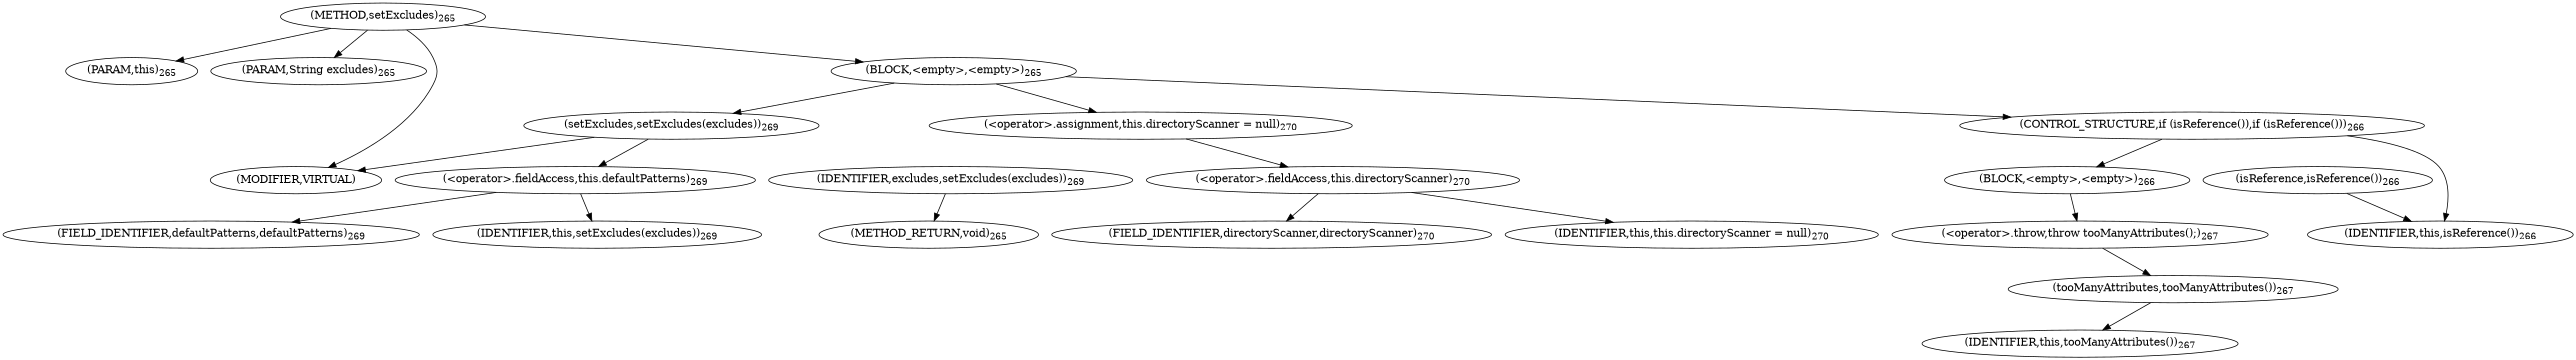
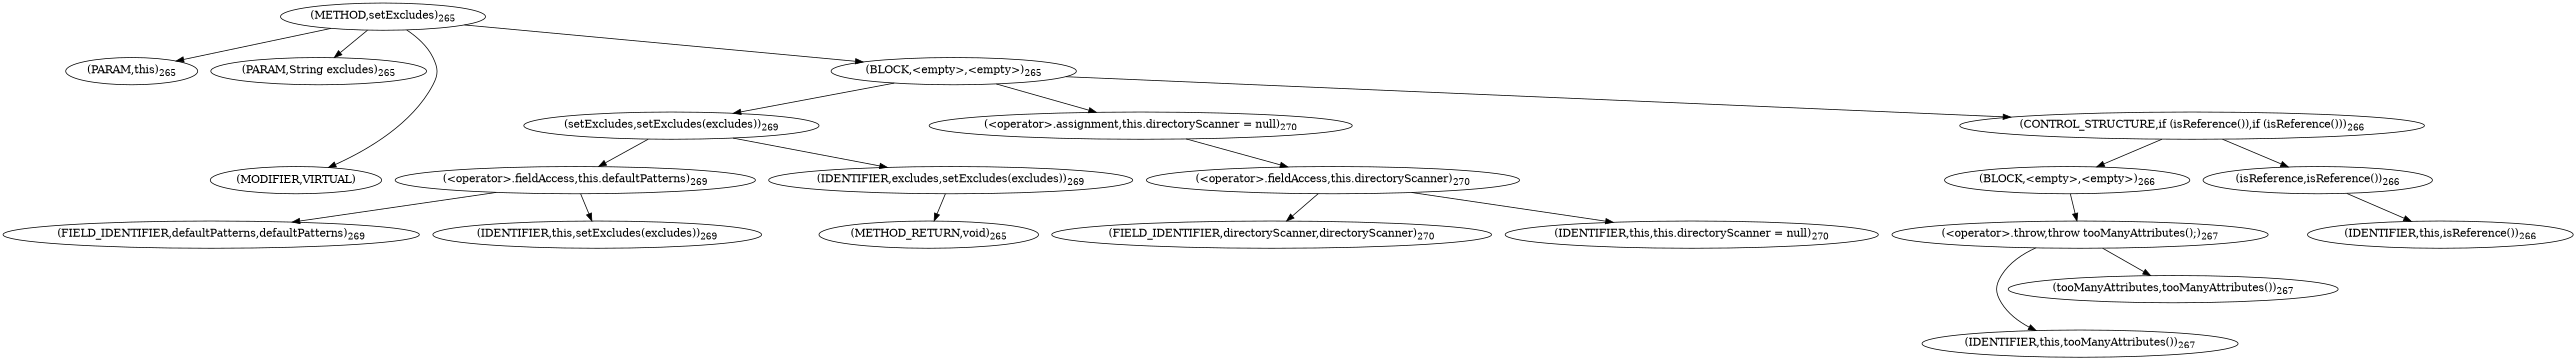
  digraph {
    n1 [label=<(METHOD,setExcludes)<SUB>265</SUB>>]
    n2 [label=<(PARAM,this)<SUB>265</SUB>>]
    n3 [label=<(PARAM,String excludes)<SUB>265</SUB>>]
    n4 [label=<(BLOCK,&lt;empty&gt;,&lt;empty&gt;)<SUB>265</SUB>>]
    n5 [label=<(MODIFIER,VIRTUAL)>]
    n6 [label=<(CONTROL_STRUCTURE,if (isReference()),if (isReference()))<SUB>266</SUB>>]
    n7 [label=<(setExcludes,setExcludes(excludes))<SUB>269</SUB>>]
    n8 [label=<(&lt;operator&gt;.assignment,this.directoryScanner = null)<SUB>270</SUB>>]
    n9 [label=<(METHOD_RETURN,void)<SUB>265</SUB>>]
    n10 [label=<(isReference,isReference())<SUB>266</SUB>>]
    n11 [label=<(BLOCK,&lt;empty&gt;,&lt;empty&gt;)<SUB>266</SUB>>]
    n12 [label=<(&lt;operator&gt;.fieldAccess,this.defaultPatterns)<SUB>269</SUB>>]
    n13 [label=<(IDENTIFIER,excludes,setExcludes(excludes))<SUB>269</SUB>>]
    n14 [label=<(&lt;operator&gt;.fieldAccess,this.directoryScanner)<SUB>270</SUB>>]
    n15 [label=<(IDENTIFIER,this,isReference())<SUB>266</SUB>>]
    n16 [label=<(&lt;operator&gt;.throw,throw tooManyAttributes();)<SUB>267</SUB>>]
    n17 [label=<(tooManyAttributes,tooManyAttributes())<SUB>267</SUB>>]
    n18 [label=<(IDENTIFIER,this,tooManyAttributes())<SUB>267</SUB>>]
    n19 [label=<(IDENTIFIER,this,setExcludes(excludes))<SUB>269</SUB>>]
    n20 [label=<(FIELD_IDENTIFIER,defaultPatterns,defaultPatterns)<SUB>269</SUB>>]
    n21 [label=<(IDENTIFIER,this,this.directoryScanner = null)<SUB>270</SUB>>]
    n22 [label=<(FIELD_IDENTIFIER,directoryScanner,directoryScanner)<SUB>270</SUB>>]
    n1 -> n2
    n1 -> n3
    n1 -> n4
    n1 -> n5
    n4 -> n6
    n4 -> n7
    n4 -> n8
-   n6 -> n15
+   n6 -> n10
    n6 -> n11
    n7 -> n12
-   n7 -> n5
+   n7 -> n13
    n8 -> n14
    n10 -> n15
    n11 -> n16
    n12 -> n19
    n12 -> n20
    n13 -> n9
    n14 -> n21
    n14 -> n22
    n16 -> n17
-   n17 -> n18
+   n16 -> n18
  }
